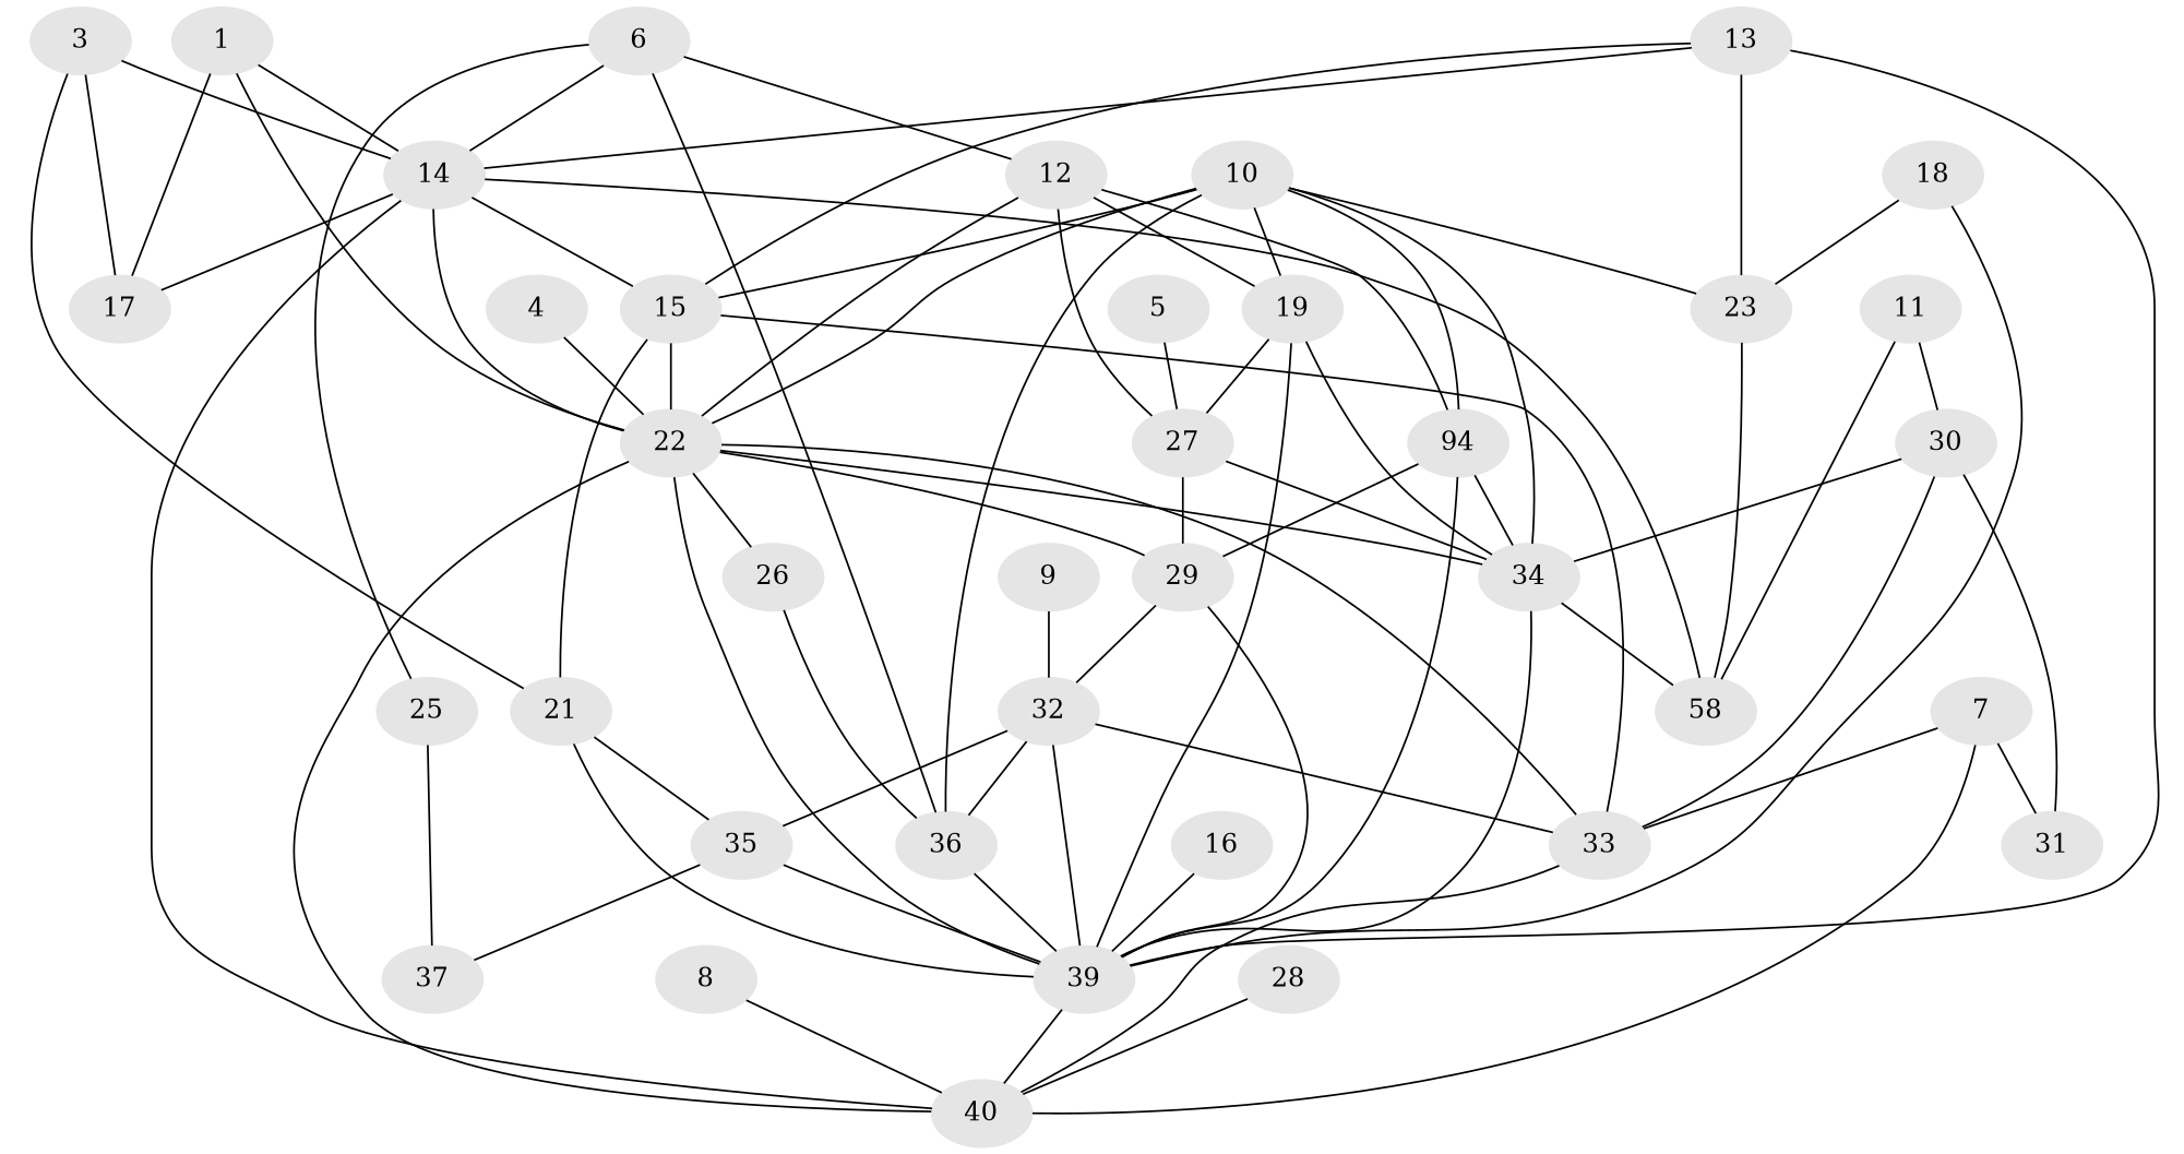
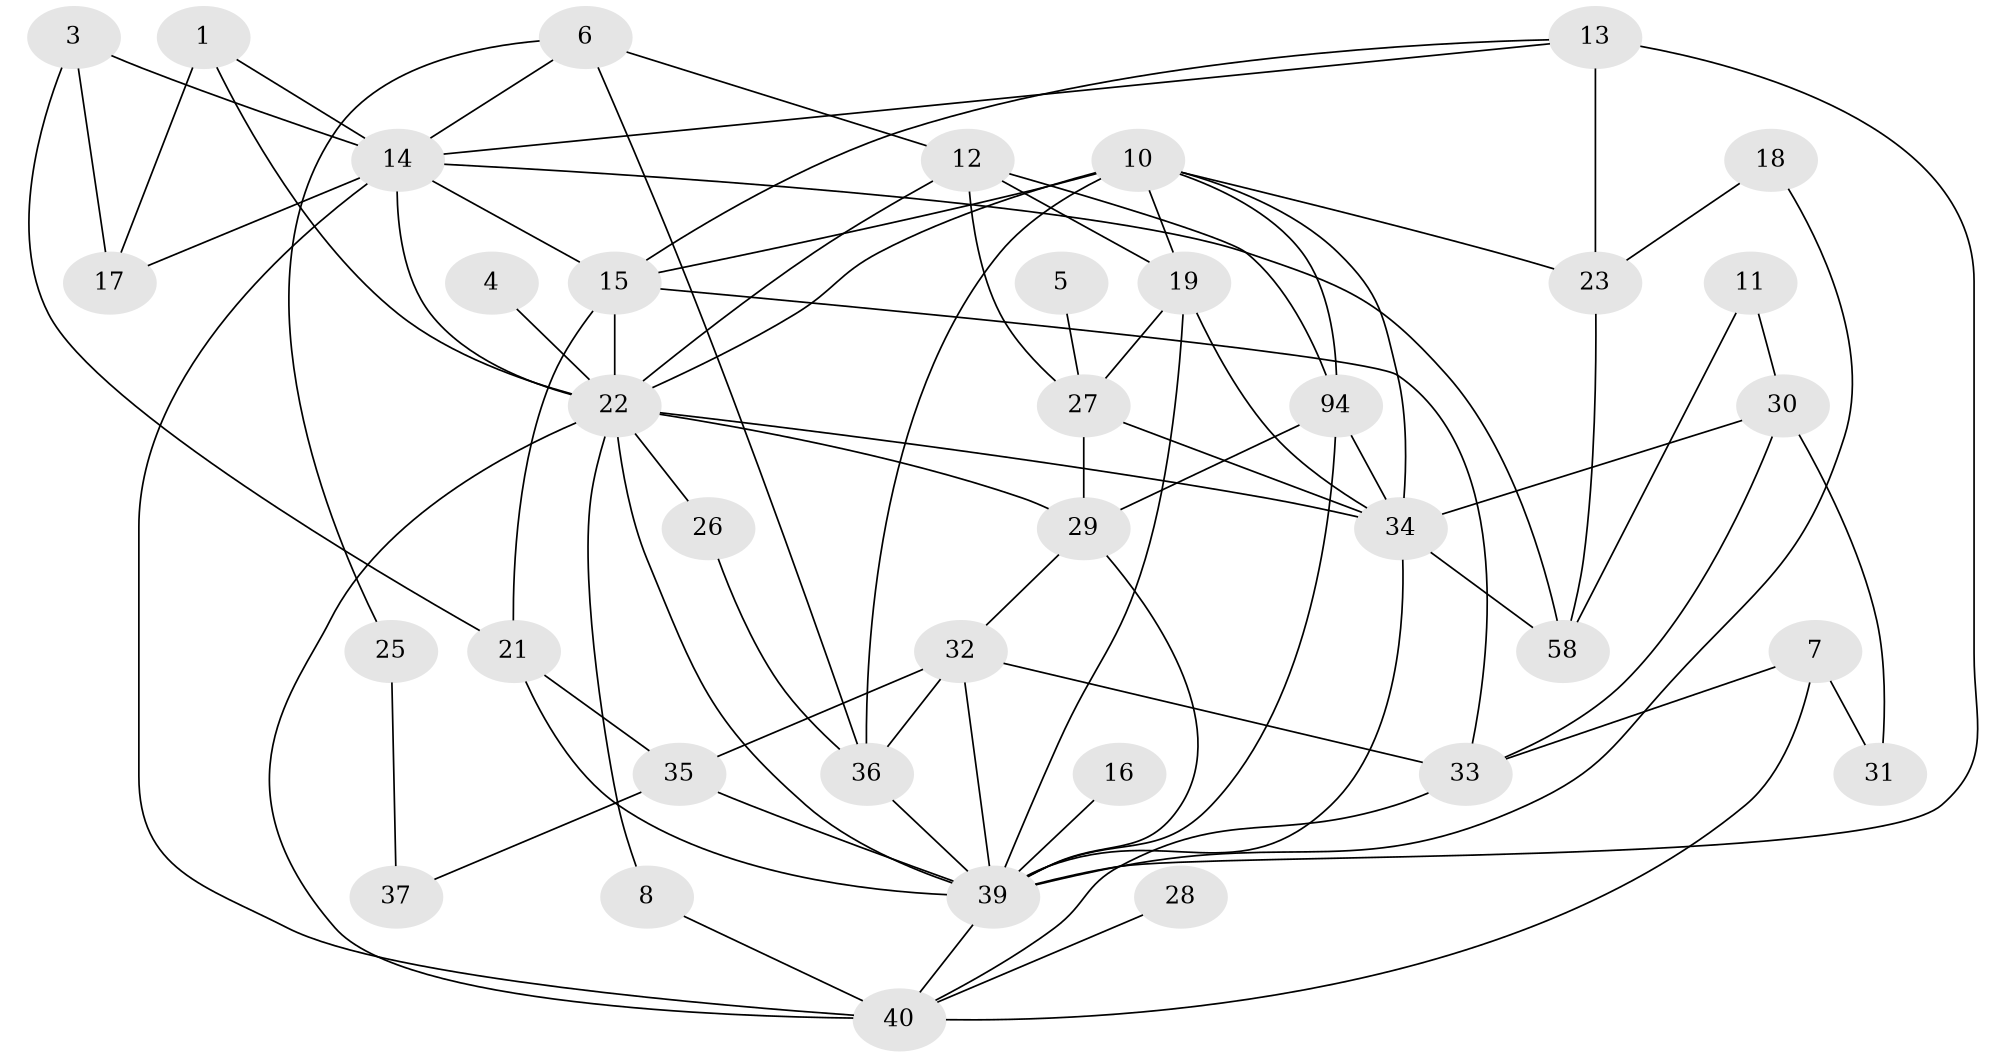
  graph {
    node [color=gray90 style=filled]
    edge [weight=1.0]
    1
    14
    17
    22
    40
    15
    n7 [label=58]
    34
    33
    39
    26
    29
    3
    21
    35
    4
    5
    27
    6
    12
    25
    36
    19
    n24 [label=94]
    37
    7
    31
    8
-   9
    32
    10
    23
    11
    30
    13
    16
    18
    28
    1 -- 14
    1 -- 17
    1 -- 22
    14 -- 17
    14 -- 22
    14 -- 40
    14 -- 15
    14 -- n7
    22 -- 40 [weight=2.0]
    22 -- 34
-   22 -- 33
+   22 -- 8
    22 -- 39
    22 -- 26
    22 -- 29
    15 -- 22
    15 -- 33
    15 -- 21
    34 -- n7 [weight=2.0]
    34 -- 39
    33 -- 40
    39 -- 40
    26 -- 36
    29 -- 39
    29 -- 32
    3 -- 14
    3 -- 17
    3 -- 21
    21 -- 39
    21 -- 35
    35 -- 39
    35 -- 37
    4 -- 22
    5 -- 27
    27 -- 34
    27 -- 29
    6 -- 14
    6 -- 12
    6 -- 25
    6 -- 36
    12 -- 22
    12 -- 27
    12 -- 19
    12 -- n24
    25 -- 37
    36 -- 39
    19 -- 34
    19 -- 39
    19 -- 27
    n24 -- 34 [weight=2.0]
    n24 -- 39
    n24 -- 29
    7 -- 40
    7 -- 33
    7 -- 31
    8 -- 40
-   9 -- 32
    32 -- 33 [weight=2.0]
    32 -- 39
    32 -- 35
    32 -- 36
    10 -- 22 [weight=2.0]
    10 -- 15 [weight=2.0]
    10 -- 34 [weight=2.0]
    10 -- 36
    10 -- 19
    10 -- n24
    10 -- 23
    23 -- n7
    11 -- n7
    11 -- 30
    30 -- 34
    30 -- 33
    30 -- 31
    13 -- 14
    13 -- 15
    13 -- 39
    13 -- 23 [weight=2.0]
    16 -- 39
    18 -- 39
    18 -- 23
    28 -- 40
  }
